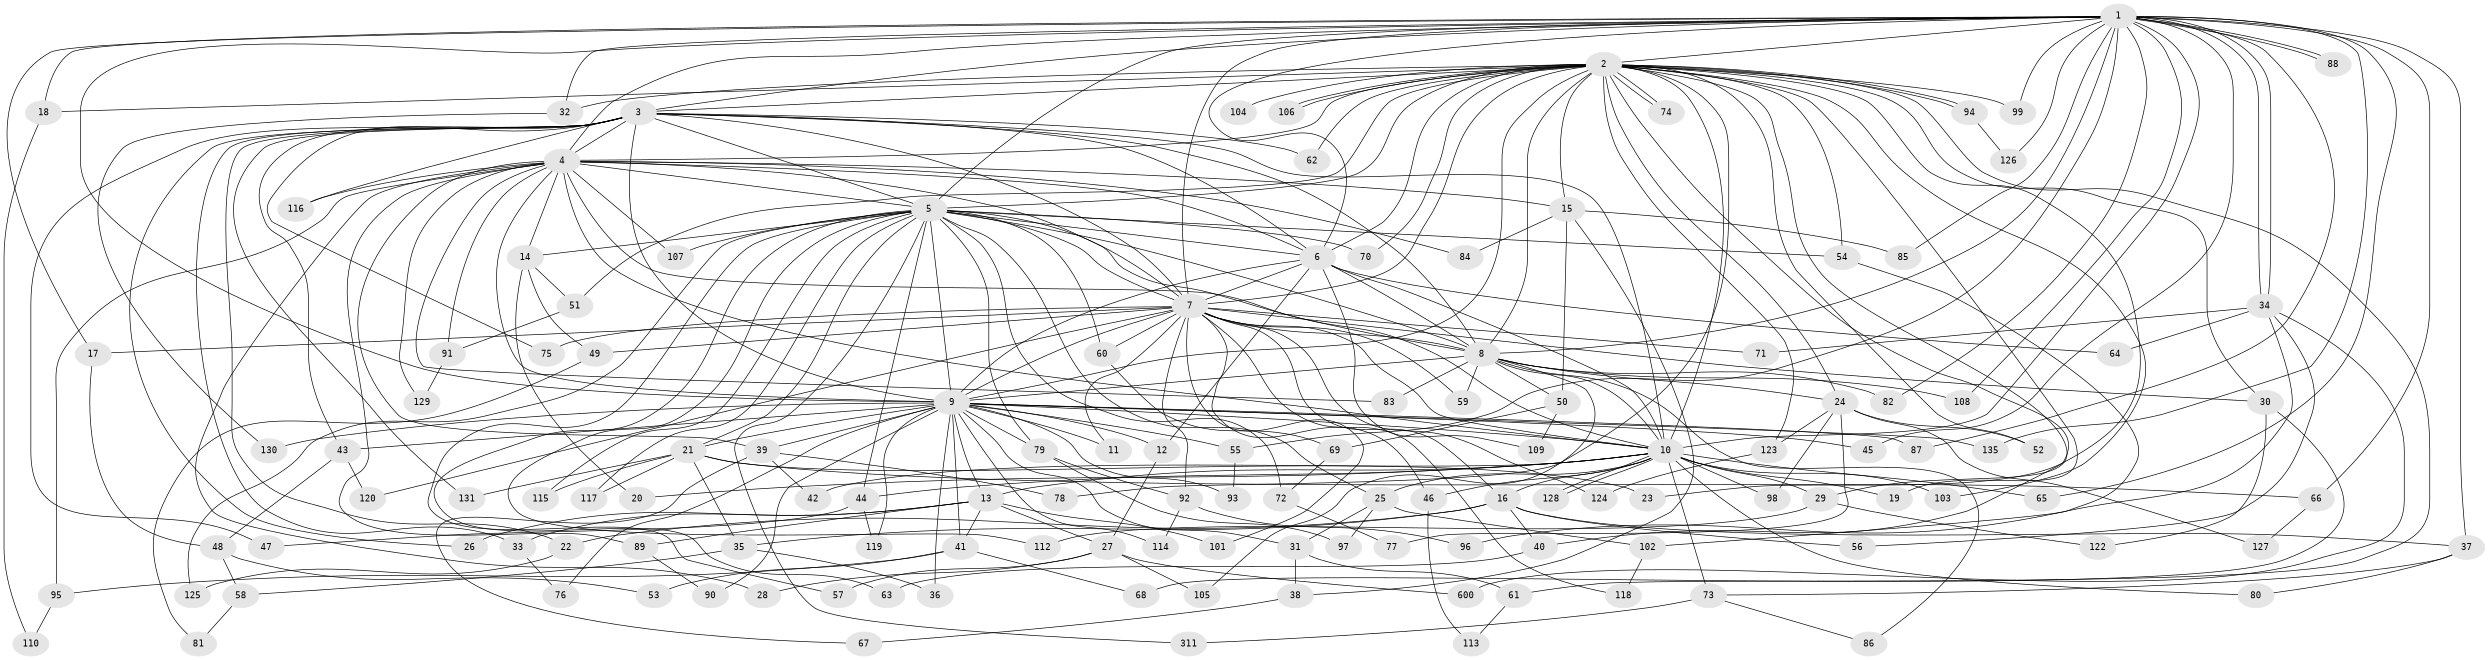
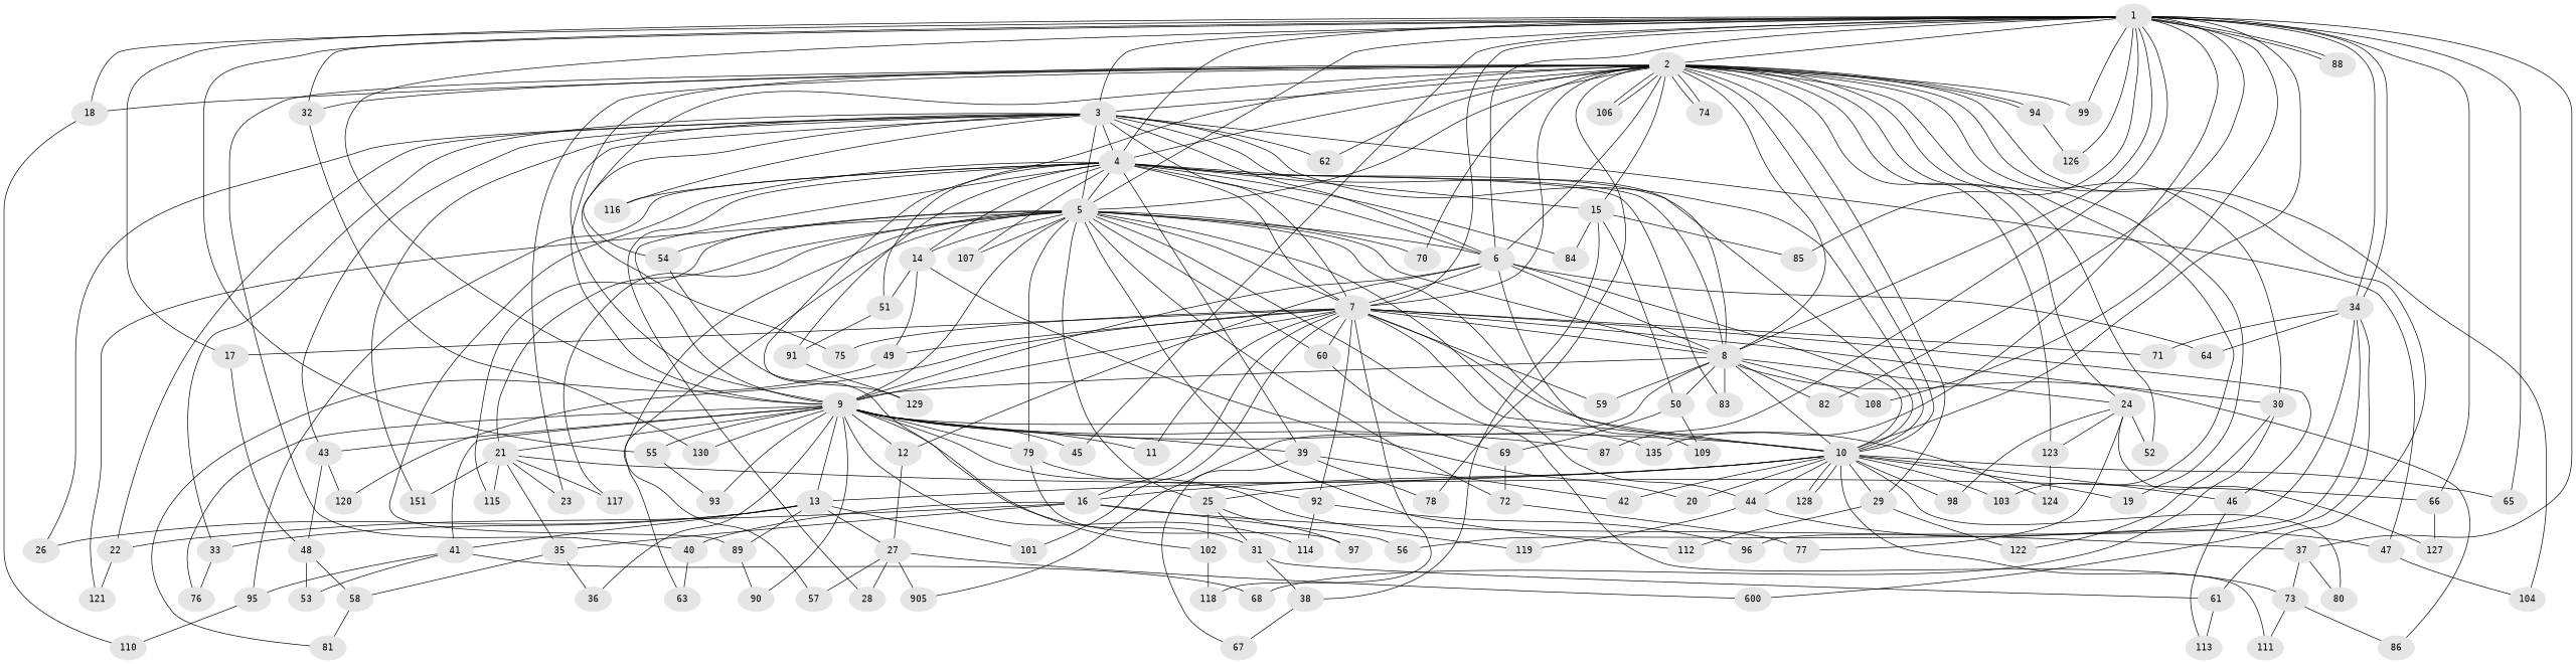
  graph {
    fontname="DejaVu Sans Mono"
    node [color=gray90 fontname="DejaVu Sans Mono" style=filled]
    edge [fontname="DejaVu Sans Mono"]
    1
    2
    3
    4
    5
    6
    7
    8
    9
    10
    17
    18
    32
    34
    37
    45
    55
    65
    66
    82
    85
    87
    88
    99
    108
    n26 [label=135]
    126
    15
    19
    23
    24
    29
    30
    40
    51
    52
    54
    61
    62
    70
    74
    78
    94
    103
    104
    106
    123
    22
    26
    33
    43
    47
    75
    116
-   131
+   131 [label=151]
    14
    28
    39
    83
    84
    89
    91
    95
    107
    129
    21
    25
    44
    57
    60
    63
    72
    79
-   111 [label=311]
+   111
    112
    115
    117
-   121 [label=125]
+   121
    12
    64
    109
    11
    16
    46
    49
    59
    71
    92
    101
    118
    120
    124
    50
    86
-   105
+   105 [label=905]
    13
    31
    36
    41
    76
    90
    93
    114
    119
    130
    20
    42
    73
    80
    98
    128
    48
    110
    56
    n115 [label=600]
    96
    127
    38
    77
    122
    68
    102
    113
    67
    35
    97
    69
    27
    81
    53
    58
    1 -- 2
    1 -- 3
    1 -- 4
    1 -- 5
    1 -- 6
    1 -- 7
    1 -- 8
    1 -- 9
    1 -- 10
    1 -- 17
    1 -- 18
    1 -- 32
    1 -- 34
    1 -- 34
    1 -- 37
    1 -- 45
    1 -- 55
    1 -- 65
    1 -- 66
    1 -- 82
    1 -- 85
    1 -- 87
    1 -- 88
    1 -- 88
    1 -- 99
    1 -- 108
    1 -- n26
    1 -- 126
    2 -- 3
    2 -- 4
    2 -- 5
    2 -- 6
    2 -- 7
    2 -- 8
    2 -- 9
    2 -- 10
    2 -- 18
    2 -- 32
    2 -- 99
    2 -- 15
    2 -- 19
    2 -- 23
    2 -- 24
    2 -- 29
    2 -- 30
    2 -- 40
    2 -- 51
    2 -- 52
    2 -- 54
    2 -- 61
    2 -- 62
    2 -- 70
    2 -- 74
    2 -- 74
    2 -- 78
    2 -- 94
    2 -- 94
    2 -- 103
    2 -- 104
    2 -- 106
    2 -- 106
    2 -- 123
    3 -- 4
    3 -- 5
    3 -- 6
    3 -- 7
    3 -- 8
    3 -- 9
    3 -- 10
    3 -- 62
    3 -- 22
    3 -- 26
    3 -- 33
    3 -- 43
    3 -- 47
    3 -- 75
    3 -- 116
    3 -- 131
    4 -- 5
    4 -- 6
    4 -- 7
    4 -- 8
    4 -- 9
    4 -- 10
    4 -- 15
    4 -- 116
    4 -- 14
    4 -- 28
    4 -- 39
    4 -- 83
    4 -- 84
    4 -- 89
    4 -- 91
    4 -- 95
    4 -- 107
    4 -- 129
    5 -- 6
    5 -- 7
    5 -- 8
    5 -- 9
    5 -- 10
    5 -- 54
    5 -- 70
    5 -- 14
    5 -- 107
    5 -- 21
    5 -- 25
    5 -- 44
    5 -- 57
    5 -- 60
    5 -- 63
    5 -- 72
    5 -- 79
    5 -- 111
    5 -- 112
    5 -- 115
    5 -- 117
    5 -- 121
    6 -- 7
    6 -- 8
    6 -- 9
    6 -- 10
    6 -- 12
    6 -- 64
    6 -- 109
    7 -- 8
    7 -- 9
    7 -- 10
    7 -- 17
    7 -- 30
    7 -- 75
    7 -- 60
    7 -- 11
    7 -- 16
    7 -- 46
    7 -- 49
    7 -- 59
    7 -- 71
    7 -- 92
    7 -- 101
    7 -- 118
    7 -- 120
    7 -- 124
    8 -- 9
    8 -- 10
    8 -- 82
    8 -- 108
    8 -- 24
    8 -- 83
    8 -- 59
    8 -- 50
    8 -- 86
    8 -- 105
    9 -- 10
    9 -- 45
    9 -- 55
    9 -- 87
    9 -- n26
    9 -- 43
    9 -- 39
    9 -- 21
    9 -- 79
    9 -- 12
    9 -- 11
    9 -- 13
    9 -- 31
    9 -- 36
    9 -- 41
    9 -- 76
    9 -- 90
    9 -- 93
    9 -- 114
    9 -- 119
    9 -- 130
    10 -- 65
    10 -- 19
    10 -- 29
    10 -- 103
    10 -- 25
    10 -- 44
    10 -- 16
    10 -- 46
    10 -- 13
    10 -- 20
    10 -- 42
    10 -- 73
    10 -- 80
    10 -- 98
    10 -- 128
    10 -- 128
    17 -- 48
    18 -- 110
    32 -- 130
    34 -- 64
    34 -- 71
    34 -- 56
    34 -- n115
    34 -- 96
    37 -- 73
    37 -- 80
    55 -- 93
    66 -- 127
    15 -- 85
    15 -- 84
    15 -- 50
    15 -- 38
    24 -- 52
    24 -- 123
    24 -- 98
    24 -- 127
    24 -- 77
    29 -- 112
    29 -- 122
    30 -- 122
    30 -- 68
    40 -- 63
    51 -- 91
    54 -- 102
    61 -- 113
    94 -- 126
    123 -- 124
    22 -- 121
    33 -- 76
    43 -- 120
    43 -- 48
+   47 -- 104
    14 -- 51
    14 -- 49
    14 -- 20
    39 -- 78
    39 -- 42
    39 -- 67
    89 -- 90
    91 -- 129
    95 -- 110
    21 -- 66
    21 -- 23
    21 -- 131
    21 -- 115
    21 -- 117
    21 -- 35
    25 -- 31
    25 -- 102
    25 -- 97
    44 -- 47
    44 -- 119
    60 -- 69
    72 -- 77
    79 -- 92
    79 -- 97
    12 -- 27
    16 -- 37
    16 -- 40
    16 -- 22
    16 -- 56
    16 -- 35
    46 -- 113
    49 -- 81
    92 -- 114
    92 -- 96
    50 -- 109
    50 -- 69
    13 -- 26
    13 -- 33
    13 -- 89
    13 -- 101
    13 -- 41
    13 -- 27
    31 -- 61
    31 -- 38
    41 -- 95
    41 -- 68
    41 -- 53
    73 -- 111
    73 -- 86
    48 -- 53
    48 -- 58
    38 -- 67
    102 -- 118
    35 -- 36
    35 -- 58
    69 -- 72
    27 -- 28
    27 -- 57
    27 -- 105
    27 -- n115
    58 -- 81
  }
